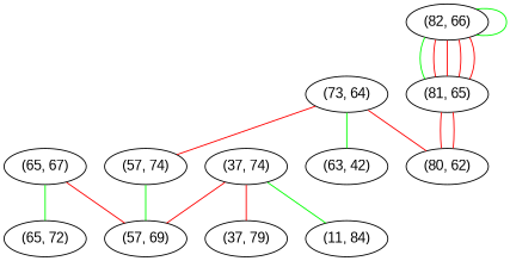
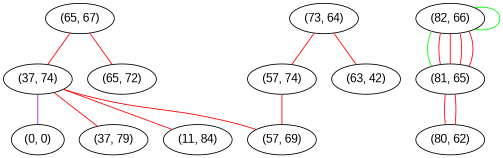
  graph {
    fontname="Liberation Sans"
    node [fontname="Liberation Sans"]
    edge [color=red fontname="Liberation Sans" weight=1]
    "(57, 74)"
    "(57, 69)"
    "(73, 64)"
    n4 [label="(63, 42)"]
    n5 [label="(80, 62)"]
    "(65, 67)"
    "(65, 72)"
    "(37, 74)"
+   "(0, 0)"
    "(37, 79)"
    "(11, 84)"
    "(82, 66)"
    "(81, 65)"
-   "(57, 74)" -- "(57, 69)" [color=green]
+   "(57, 74)" -- "(57, 69)"
    "(73, 64)" -- "(57, 74)"
-   "(73, 64)" -- n4 [color=green]
-   "(73, 64)" -- n5
-   "(65, 67)" -- "(57, 69)"
-   "(65, 67)" -- "(65, 72)" [color=green]
+   "(73, 64)" -- n4
+   "(65, 67)" -- "(37, 74)"
+   "(65, 67)" -- "(65, 72)"
    "(37, 74)" -- "(57, 69)"
+   "(37, 74)" -- "(0, 0)" [color=purple weight=4]
    "(37, 74)" -- "(37, 79)"
-   "(37, 74)" -- "(11, 84)" [color=green]
+   "(37, 74)" -- "(11, 84)"
    "(82, 66)" -- "(82, 66)" [color=green weight=2]
    "(82, 66)" -- "(81, 65)" [color=green weight=2]
    "(82, 66)" -- "(81, 65)"
    "(82, 66)" -- "(81, 65)"
    "(82, 66)" -- "(81, 65)"
    "(82, 66)" -- "(81, 65)"
    "(81, 65)" -- n5
    "(81, 65)" -- n5
  }
